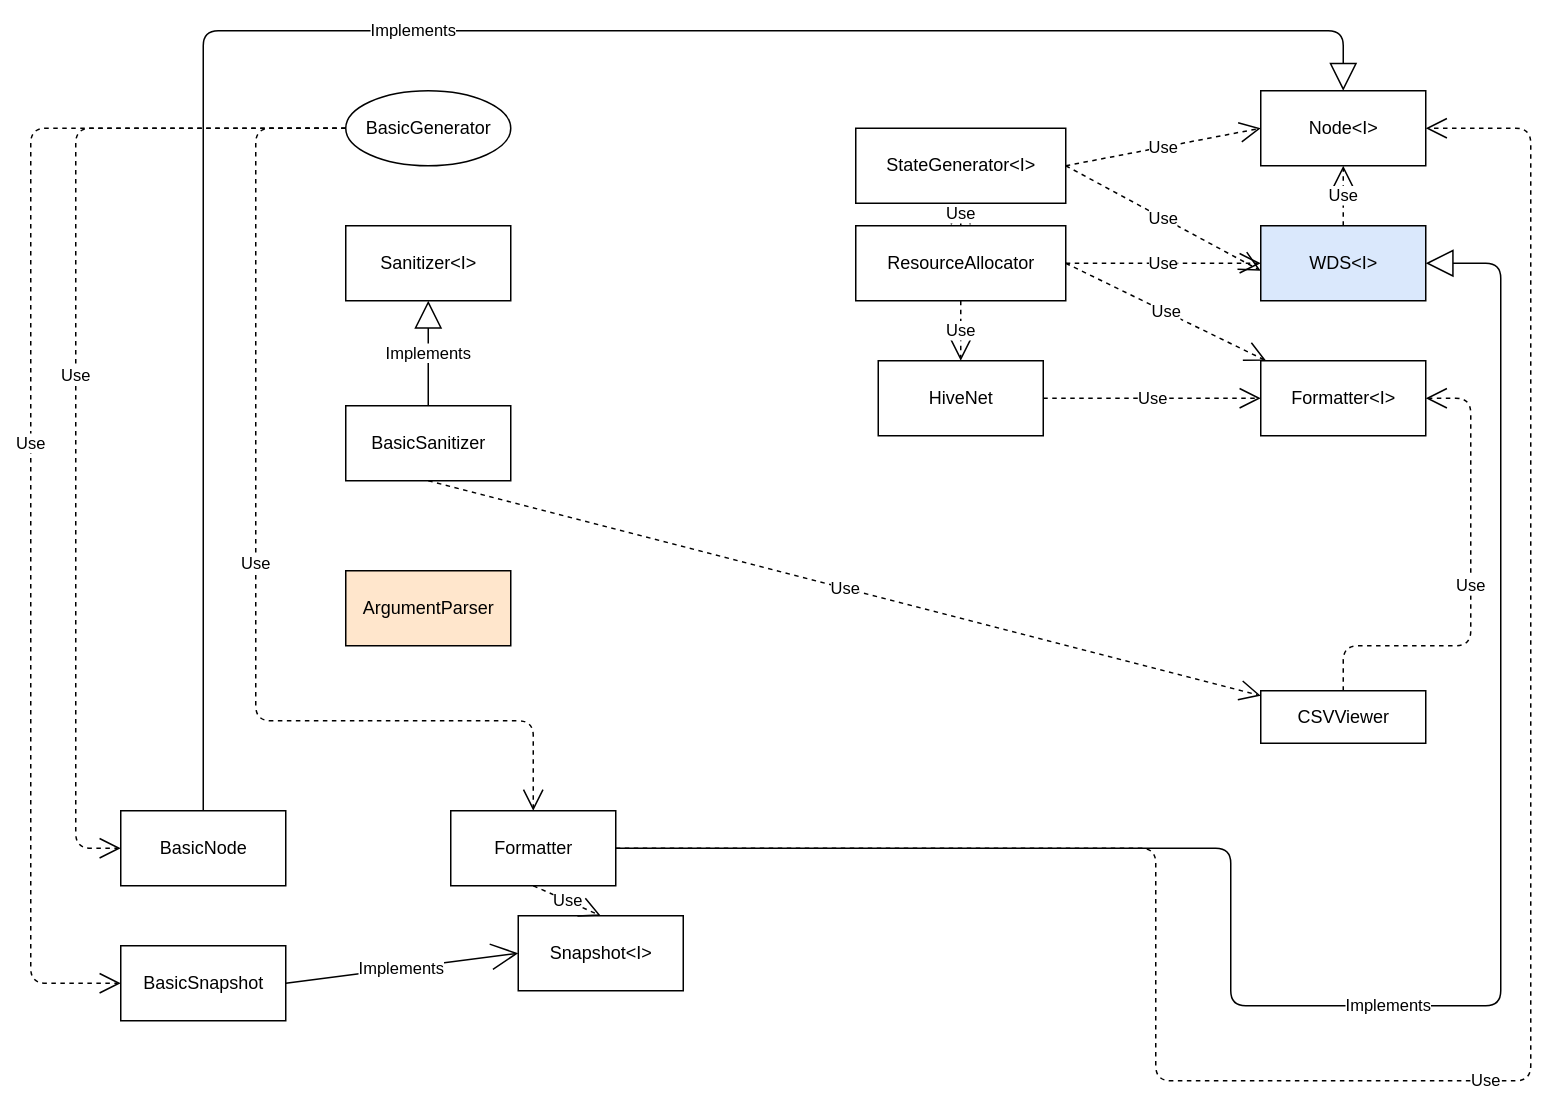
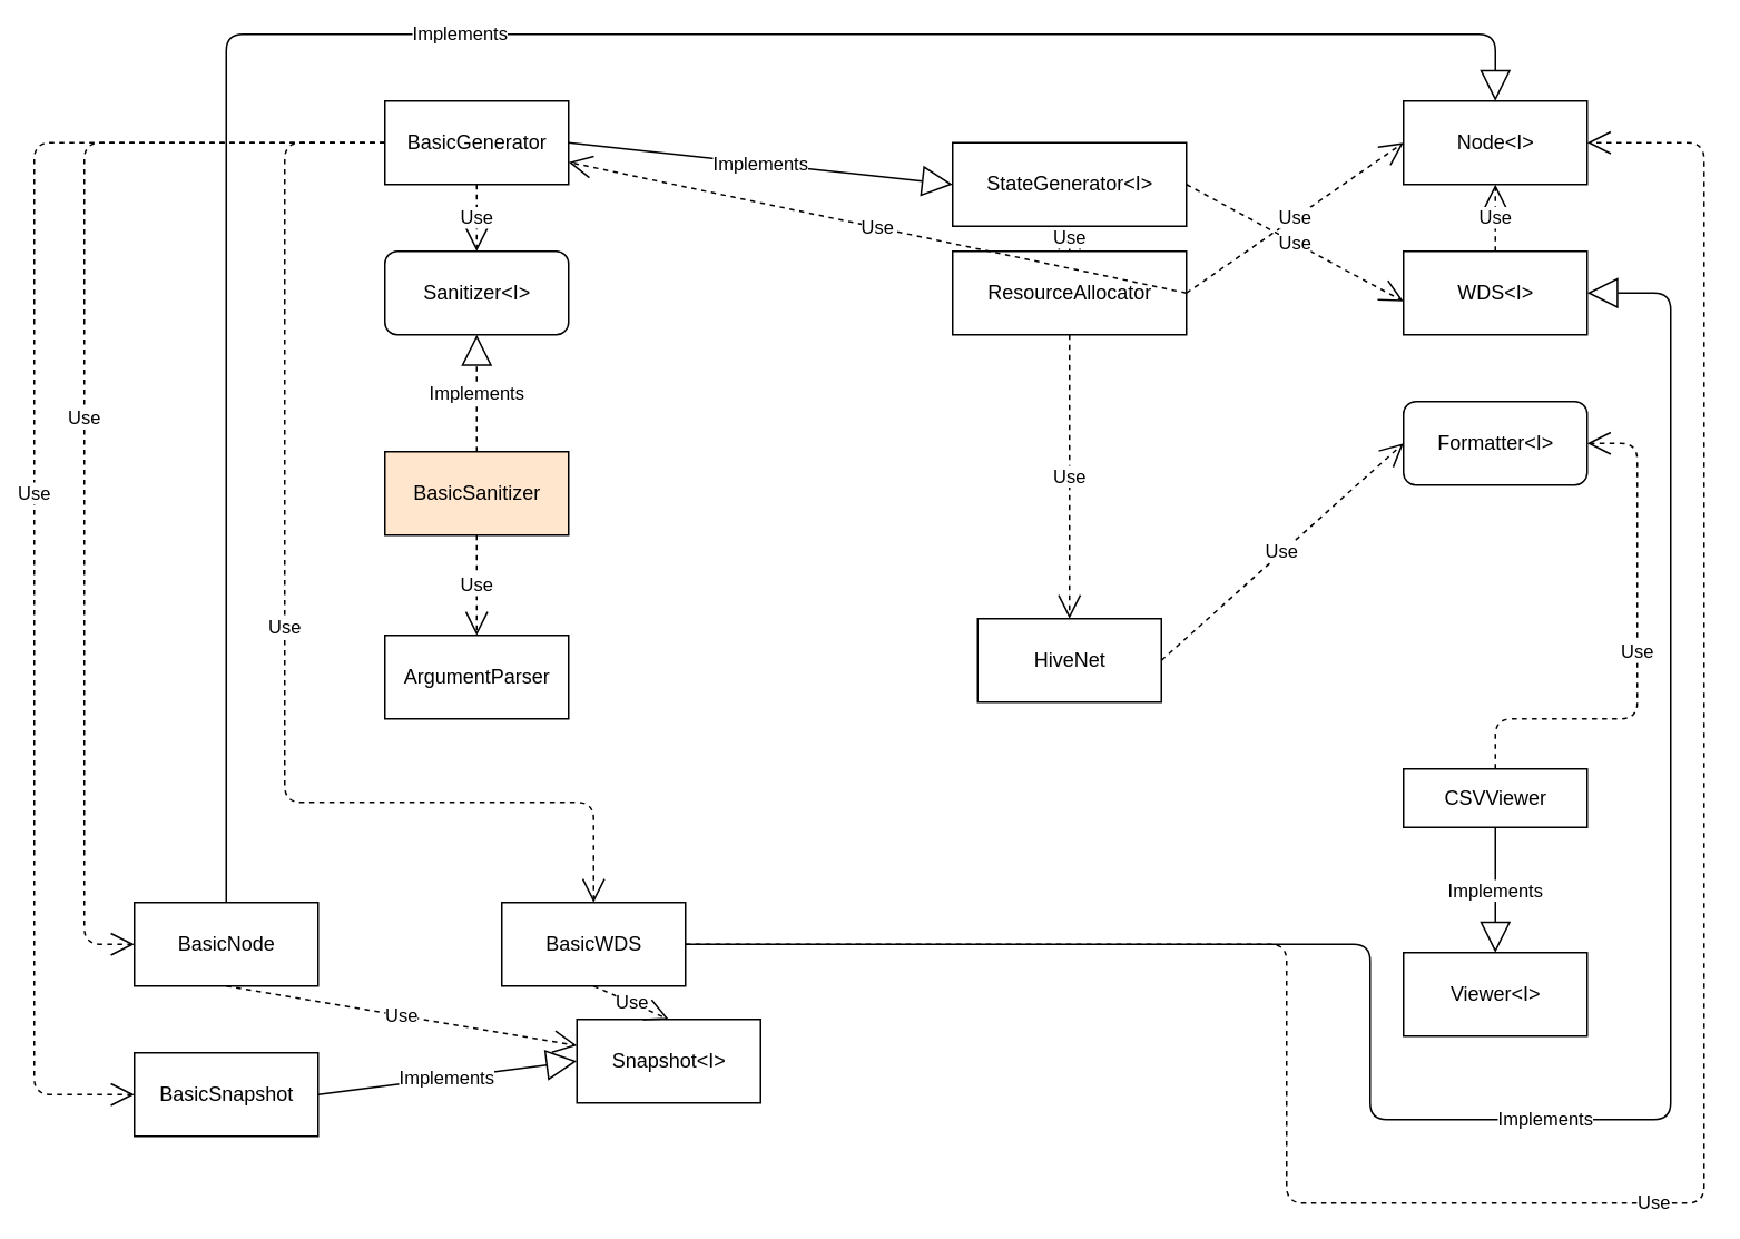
  <mxCell id="0" />
  <mxCell id="1" parent="0" />
- <mxCell id="2" value="Sanitizer&amp;lt;I&amp;gt;" style="html=1;" parent="1" vertex="1"><mxGeometry x="230" y="150" width="110" height="50" as="geometry" /></mxCell>
- <mxCell id="3" value="BasicGenerator" style="ellipse;html=1;" parent="1" vertex="1"><mxGeometry x="230" y="60" width="110" height="50" as="geometry" /></mxCell>
- <mxCell id="4" value="&lt;div&gt;ArgumentParser&lt;/div&gt;" style="html=1;fillColor=#ffe6cc;" parent="1" vertex="1"><mxGeometry x="230" y="380" width="110" height="50" as="geometry" /></mxCell>
- <mxCell id="5" value="BasicSanitizer" style="html=1;" parent="1" vertex="1"><mxGeometry x="230" y="270" width="110" height="50" as="geometry" /></mxCell>
+ <mxCell id="2" value="Sanitizer&amp;lt;I&amp;gt;" style="html=1;rounded=1;" parent="1" vertex="1"><mxGeometry x="230" y="150" width="110" height="50" as="geometry" /></mxCell>
+ <mxCell id="3" value="BasicGenerator" style="html=1;" parent="1" vertex="1"><mxGeometry x="230" y="60" width="110" height="50" as="geometry" /></mxCell>
+ <mxCell id="4" value="&lt;div&gt;ArgumentParser&lt;/div&gt;" style="html=1;" parent="1" vertex="1"><mxGeometry x="230" y="380" width="110" height="50" as="geometry" /></mxCell>
+ <mxCell id="5" value="BasicSanitizer" style="html=1;fillColor=#ffe6cc;" parent="1" vertex="1"><mxGeometry x="230" y="270" width="110" height="50" as="geometry" /></mxCell>
  <mxCell id="6" value="StateGenerator&amp;lt;I&amp;gt;" style="html=1;" parent="1" vertex="1"><mxGeometry x="570" y="85" width="140" height="50" as="geometry" /></mxCell>
- <mxCell id="7" value="HiveNet" style="html=1;" parent="1" vertex="1"><mxGeometry x="585" y="240" width="110" height="50" as="geometry" /></mxCell>
+ <mxCell id="7" value="HiveNet" style="html=1;" parent="1" vertex="1"><mxGeometry x="585" y="370" width="110" height="50" as="geometry" /></mxCell>
  <mxCell id="8" value="&lt;div&gt;ResourceAllocator&lt;/div&gt;" style="html=1;" parent="1" vertex="1"><mxGeometry x="570" y="150" width="140" height="50" as="geometry" /></mxCell>
- <mxCell id="9" value="WDS&amp;lt;I&amp;gt;" style="html=1;fillColor=#dae8fc;" parent="1" vertex="1"><mxGeometry x="840" y="150" width="110" height="50" as="geometry" /></mxCell>
+ <mxCell id="9" value="WDS&amp;lt;I&amp;gt;" style="html=1;" parent="1" vertex="1"><mxGeometry x="840" y="150" width="110" height="50" as="geometry" /></mxCell>
  <mxCell id="10" value="Node&amp;lt;I&amp;gt;" style="html=1;" parent="1" vertex="1"><mxGeometry x="840" y="60" width="110" height="50" as="geometry" /></mxCell>
- <mxCell id="11" value="Formatter&amp;lt;I&amp;gt;" style="html=1;" parent="1" vertex="1"><mxGeometry x="840" y="240" width="110" height="50" as="geometry" /></mxCell>
+ <mxCell id="11" value="Formatter&amp;lt;I&amp;gt;" style="html=1;rounded=1;" parent="1" vertex="1"><mxGeometry x="840" y="240" width="110" height="50" as="geometry" /></mxCell>
  <mxCell id="12" value="CSVViewer" style="html=1;" parent="1" vertex="1"><mxGeometry x="840" y="460" width="110" height="35" as="geometry" /></mxCell>
+ <mxCell id="13" value="Viewer&amp;lt;I&amp;gt;" style="html=1;" parent="1" vertex="1"><mxGeometry x="840" y="570" width="110" height="50" as="geometry" /></mxCell>
  <mxCell id="14" value="Snapshot&amp;lt;I&amp;gt;" style="html=1;" parent="1" vertex="1"><mxGeometry x="345" y="610" width="110" height="50" as="geometry" /></mxCell>
  <mxCell id="15" value="BasicSnapshot" style="html=1;" parent="1" vertex="1"><mxGeometry x="80" y="630" width="110" height="50" as="geometry" /></mxCell>
- <mxCell id="16" value="Formatter" style="html=1;" parent="1" vertex="1"><mxGeometry x="300" y="540" width="110" height="50" as="geometry" /></mxCell>
+ <mxCell id="16" value="BasicWDS" style="html=1;" parent="1" vertex="1"><mxGeometry x="300" y="540" width="110" height="50" as="geometry" /></mxCell>
  <mxCell id="17" value="BasicNode" style="html=1;" parent="1" vertex="1"><mxGeometry x="80" y="540" width="110" height="50" as="geometry" /></mxCell>
- <mxCell id="20" value="&lt;div&gt;Implements&lt;/div&gt;" style="endArrow=block;endSize=16;endFill=0;html=1;exitX=0.5;exitY=0;exitDx=0;exitDy=0;entryX=0.5;entryY=1;entryDx=0;entryDy=0;" parent="1" source="5" target="2" edge="1"><mxGeometry width="160" relative="1" as="geometry"><mxPoint x="440" y="340" as="sourcePoint" /><mxPoint x="600" y="340" as="targetPoint" /></mxGeometry></mxCell>
- <mxCell id="21" value="Use" style="endArrow=open;endSize=12;dashed=1;html=1;exitX=0.5;exitY=1;exitDx=0;exitDy=0;" parent="1" source="5" target="12" edge="1"><mxGeometry width="160" relative="1" as="geometry"><mxPoint x="440" y="340" as="sourcePoint" /><mxPoint x="600" y="340" as="targetPoint" /></mxGeometry></mxCell>
+ <mxCell id="18" value="&lt;div&gt;Implements&lt;/div&gt;" style="endArrow=block;endSize=16;endFill=0;html=1;exitX=1;exitY=0.5;exitDx=0;exitDy=0;entryX=0;entryY=0.5;entryDx=0;entryDy=0;" parent="1" source="3" target="6" edge="1"><mxGeometry width="160" relative="1" as="geometry"><mxPoint x="440" y="340" as="sourcePoint" /><mxPoint x="600" y="340" as="targetPoint" /></mxGeometry></mxCell>
+ <mxCell id="19" value="Use" style="endArrow=open;endSize=12;dashed=1;html=1;exitX=0.5;exitY=1;exitDx=0;exitDy=0;" parent="1" source="3" target="2" edge="1"><mxGeometry width="160" relative="1" as="geometry"><mxPoint x="440" y="340" as="sourcePoint" /><mxPoint x="600" y="340" as="targetPoint" /></mxGeometry></mxCell>
+ <mxCell id="20" value="&lt;div&gt;Implements&lt;/div&gt;" style="endArrow=block;endSize=16;endFill=0;html=1;exitX=0.5;exitY=0;exitDx=0;exitDy=0;entryX=0.5;entryY=1;entryDx=0;entryDy=0;dashed=1;" parent="1" source="5" target="2" edge="1"><mxGeometry width="160" relative="1" as="geometry"><mxPoint x="440" y="340" as="sourcePoint" /><mxPoint x="600" y="340" as="targetPoint" /></mxGeometry></mxCell>
+ <mxCell id="21" value="Use" style="endArrow=open;endSize=12;dashed=1;html=1;exitX=0.5;exitY=1;exitDx=0;exitDy=0;entryX=0.5;entryY=0;entryDx=0;entryDy=0;" parent="1" source="5" target="4" edge="1"><mxGeometry width="160" relative="1" as="geometry"><mxPoint x="440" y="340" as="sourcePoint" /><mxPoint x="600" y="340" as="targetPoint" /></mxGeometry></mxCell>
  <mxCell id="22" value="Use" style="endArrow=open;endSize=12;dashed=1;html=1;exitX=0.5;exitY=0;exitDx=0;exitDy=0;entryX=0.5;entryY=1;entryDx=0;entryDy=0;" parent="1" source="8" target="6" edge="1"><mxGeometry width="160" relative="1" as="geometry"><mxPoint x="440" y="340" as="sourcePoint" /><mxPoint x="600" y="340" as="targetPoint" /></mxGeometry></mxCell>
  <mxCell id="23" value="Use" style="endArrow=open;endSize=12;dashed=1;html=1;exitX=0.5;exitY=1;exitDx=0;exitDy=0;" parent="1" source="8" target="7" edge="1"><mxGeometry width="160" relative="1" as="geometry"><mxPoint x="500" y="250" as="sourcePoint" /><mxPoint x="600" y="340" as="targetPoint" /></mxGeometry></mxCell>
- <mxCell id="24" value="Use" style="endArrow=open;endSize=12;dashed=1;html=1;exitX=1;exitY=0.5;exitDx=0;exitDy=0;" parent="1" source="8" target="11" edge="1"><mxGeometry width="160" relative="1" as="geometry"><mxPoint x="440" y="340" as="sourcePoint" /><mxPoint x="600" y="340" as="targetPoint" /></mxGeometry></mxCell>
- <mxCell id="25" value="Use" style="endArrow=open;endSize=12;dashed=1;html=1;exitX=1;exitY=0.5;exitDx=0;exitDy=0;entryX=0;entryY=0.5;entryDx=0;entryDy=0;" parent="1" source="8" target="9" edge="1"><mxGeometry width="160" relative="1" as="geometry"><mxPoint x="440" y="340" as="sourcePoint" /><mxPoint x="600" y="340" as="targetPoint" /></mxGeometry></mxCell>
+ <mxCell id="24" value="Use" style="endArrow=open;endSize=12;dashed=1;html=1;exitX=1;exitY=0.5;exitDx=0;exitDy=0;entryX=0;entryY=0.5;entryDx=0;entryDy=0;" parent="1" source="8" target="10" edge="1"><mxGeometry width="160" relative="1" as="geometry"><mxPoint x="440" y="340" as="sourcePoint" /><mxPoint x="600" y="340" as="targetPoint" /></mxGeometry></mxCell>
+ <mxCell id="25" value="Use" style="endArrow=open;endSize=12;dashed=1;html=1;exitX=1;exitY=0.5;exitDx=0;exitDy=0;" parent="1" source="8" target="3" edge="1"><mxGeometry width="160" relative="1" as="geometry"><mxPoint x="440" y="340" as="sourcePoint" /><mxPoint x="600" y="340" as="targetPoint" /></mxGeometry></mxCell>
  <mxCell id="26" value="Use" style="endArrow=open;endSize=12;dashed=1;html=1;exitX=1;exitY=0.5;exitDx=0;exitDy=0;entryX=0;entryY=0.5;entryDx=0;entryDy=0;" parent="1" source="7" target="11" edge="1"><mxGeometry width="160" relative="1" as="geometry"><mxPoint x="440" y="340" as="sourcePoint" /><mxPoint x="600" y="340" as="targetPoint" /></mxGeometry></mxCell>
- <mxCell id="27" value="Use" style="endArrow=open;endSize=12;dashed=1;html=1;exitX=1;exitY=0.5;exitDx=0;exitDy=0;entryX=0;entryY=0.5;entryDx=0;entryDy=0;" parent="1" source="6" target="10" edge="1"><mxGeometry width="160" relative="1" as="geometry"><mxPoint x="440" y="340" as="sourcePoint" /><mxPoint x="600" y="340" as="targetPoint" /></mxGeometry></mxCell>
  <mxCell id="28" value="Use" style="endArrow=open;endSize=12;dashed=1;html=1;exitX=1;exitY=0.5;exitDx=0;exitDy=0;" parent="1" source="6" edge="1"><mxGeometry width="160" relative="1" as="geometry"><mxPoint x="440" y="340" as="sourcePoint" /><mxPoint x="840" y="180" as="targetPoint" /></mxGeometry></mxCell>
- <mxCell id="29" value="&lt;div&gt;Implements&lt;/div&gt;" style="endArrow=open;endSize=16;endFill=0;html=1;exitX=1;exitY=0.5;exitDx=0;exitDy=0;entryX=0;entryY=0.5;entryDx=0;entryDy=0;" parent="1" source="15" target="14" edge="1"><mxGeometry width="160" relative="1" as="geometry"><mxPoint x="440" y="380" as="sourcePoint" /><mxPoint x="600" y="380" as="targetPoint" /></mxGeometry></mxCell>
+ <mxCell id="29" value="&lt;div&gt;Implements&lt;/div&gt;" style="endArrow=block;endSize=16;endFill=0;html=1;exitX=1;exitY=0.5;exitDx=0;exitDy=0;entryX=0;entryY=0.5;entryDx=0;entryDy=0;" parent="1" source="15" target="14" edge="1"><mxGeometry width="160" relative="1" as="geometry"><mxPoint x="440" y="380" as="sourcePoint" /><mxPoint x="600" y="380" as="targetPoint" /></mxGeometry></mxCell>
  <mxCell id="30" value="Use" style="endArrow=open;endSize=12;dashed=1;html=1;exitX=0.5;exitY=1;exitDx=0;exitDy=0;entryX=0.5;entryY=0;entryDx=0;entryDy=0;" parent="1" source="16" target="14" edge="1"><mxGeometry width="160" relative="1" as="geometry"><mxPoint x="470" y="380" as="sourcePoint" /><mxPoint x="630" y="380" as="targetPoint" /></mxGeometry></mxCell>
+ <mxCell id="31" value="Use" style="endArrow=open;endSize=12;dashed=1;html=1;exitX=0.5;exitY=1;exitDx=0;exitDy=0;" parent="1" source="17" target="14" edge="1"><mxGeometry width="160" relative="1" as="geometry"><mxPoint x="440" y="380" as="sourcePoint" /><mxPoint x="600" y="380" as="targetPoint" /></mxGeometry></mxCell>
  <mxCell id="32" value="Use" style="endArrow=open;endSize=12;dashed=1;html=1;exitX=0;exitY=0.5;exitDx=0;exitDy=0;entryX=0;entryY=0.5;entryDx=0;entryDy=0;edgeStyle=orthogonalEdgeStyle;" parent="1" source="3" target="17" edge="1"><mxGeometry width="160" relative="1" as="geometry"><mxPoint x="440" y="400" as="sourcePoint" /><mxPoint x="600" y="400" as="targetPoint" /><Array as="points"><mxPoint x="50" y="85" /><mxPoint x="50" y="565" /></Array></mxGeometry></mxCell>
  <mxCell id="33" value="Use" style="endArrow=open;endSize=12;dashed=1;html=1;exitX=0;exitY=0.5;exitDx=0;exitDy=0;entryX=0;entryY=0.5;entryDx=0;entryDy=0;edgeStyle=orthogonalEdgeStyle;" parent="1" source="3" target="15" edge="1"><mxGeometry width="160" relative="1" as="geometry"><mxPoint x="440" y="390" as="sourcePoint" /><mxPoint x="600" y="390" as="targetPoint" /><Array as="points"><mxPoint x="20" y="85" /><mxPoint x="20" y="655" /></Array></mxGeometry></mxCell>
  <mxCell id="34" value="Use" style="endArrow=open;endSize=12;dashed=1;html=1;exitX=1;exitY=0.5;exitDx=0;exitDy=0;entryX=1;entryY=0.5;entryDx=0;entryDy=0;edgeStyle=orthogonalEdgeStyle;" parent="1" source="16" target="10" edge="1"><mxGeometry width="160" relative="1" as="geometry"><mxPoint x="440" y="390" as="sourcePoint" /><mxPoint x="600" y="390" as="targetPoint" /><Array as="points"><mxPoint x="770" y="565" /><mxPoint x="770" y="720" /><mxPoint x="1020" y="720" /><mxPoint x="1020" y="85" /></Array></mxGeometry></mxCell>
  <mxCell id="35" value="&lt;div&gt;Implements&lt;/div&gt;" style="endArrow=block;endSize=16;endFill=0;html=1;exitX=0.5;exitY=0;exitDx=0;exitDy=0;entryX=0.5;entryY=0;entryDx=0;entryDy=0;edgeStyle=orthogonalEdgeStyle;" parent="1" source="17" target="10" edge="1"><mxGeometry width="160" relative="1" as="geometry"><mxPoint x="440" y="390" as="sourcePoint" /><mxPoint x="600" y="390" as="targetPoint" /><Array as="points"><mxPoint x="135" y="20" /><mxPoint x="895" y="20" /></Array></mxGeometry></mxCell>
  <mxCell id="36" value="&lt;div&gt;Implements&lt;/div&gt;" style="endArrow=block;endSize=16;endFill=0;html=1;exitX=1;exitY=0.5;exitDx=0;exitDy=0;entryX=1;entryY=0.5;entryDx=0;entryDy=0;edgeStyle=orthogonalEdgeStyle;" parent="1" source="16" target="9" edge="1"><mxGeometry width="160" relative="1" as="geometry"><mxPoint x="440" y="390" as="sourcePoint" /><mxPoint x="600" y="390" as="targetPoint" /><Array as="points"><mxPoint x="820" y="565" /><mxPoint x="820" y="670" /><mxPoint x="1000" y="670" /><mxPoint x="1000" y="175" /></Array></mxGeometry></mxCell>
  <mxCell id="37" value="Use" style="endArrow=open;endSize=12;dashed=1;html=1;exitX=0.5;exitY=0;exitDx=0;exitDy=0;entryX=0.5;entryY=1;entryDx=0;entryDy=0;" parent="1" source="9" target="10" edge="1"><mxGeometry width="160" relative="1" as="geometry"><mxPoint x="440" y="390" as="sourcePoint" /><mxPoint x="600" y="390" as="targetPoint" /></mxGeometry></mxCell>
  <mxCell id="38" value="Use" style="endArrow=open;endSize=12;dashed=1;html=1;exitX=0.5;exitY=0;exitDx=0;exitDy=0;entryX=1;entryY=0.5;entryDx=0;entryDy=0;edgeStyle=orthogonalEdgeStyle;" parent="1" source="12" target="11" edge="1"><mxGeometry width="160" relative="1" as="geometry"><mxPoint x="440" y="390" as="sourcePoint" /><mxPoint x="600" y="390" as="targetPoint" /><Array as="points"><mxPoint x="895" y="430" /><mxPoint x="980" y="430" /><mxPoint x="980" y="265" /></Array></mxGeometry></mxCell>
+ <mxCell id="39" value="&lt;div&gt;Implements&lt;/div&gt;" style="endArrow=block;endSize=16;endFill=0;html=1;exitX=0.5;exitY=1;exitDx=0;exitDy=0;entryX=0.5;entryY=0;entryDx=0;entryDy=0;" parent="1" source="12" target="13" edge="1"><mxGeometry width="160" relative="1" as="geometry"><mxPoint x="440" y="390" as="sourcePoint" /><mxPoint x="600" y="390" as="targetPoint" /></mxGeometry></mxCell>
  <mxCell id="40" value="Use" style="endArrow=open;endSize=12;dashed=1;html=1;exitX=0;exitY=0.5;exitDx=0;exitDy=0;entryX=0.5;entryY=0;entryDx=0;entryDy=0;edgeStyle=orthogonalEdgeStyle;" parent="1" source="3" target="16" edge="1"><mxGeometry width="160" relative="1" as="geometry"><mxPoint x="440" y="390" as="sourcePoint" /><mxPoint x="600" y="390" as="targetPoint" /><Array as="points"><mxPoint x="170" y="85" /><mxPoint x="170" y="480" /><mxPoint x="355" y="480" /></Array></mxGeometry></mxCell>
